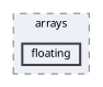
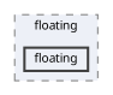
  digraph {
    compound=true
    fontname="Noto Sans"
    n1 [color=grey25 fillcolor="#edf0f7" fontname="Noto Sans" fontsize=10 height=0.2 label=floating shape=box style="filled,bold" width=0.4]
    subgraph cluster_1 {
      bgcolor="#edf0f7"
      fontsize=10
-     label=arrays
+     label=floating
      pencolor=grey50
      style="filled,dashed"
      n1
    }
  }
